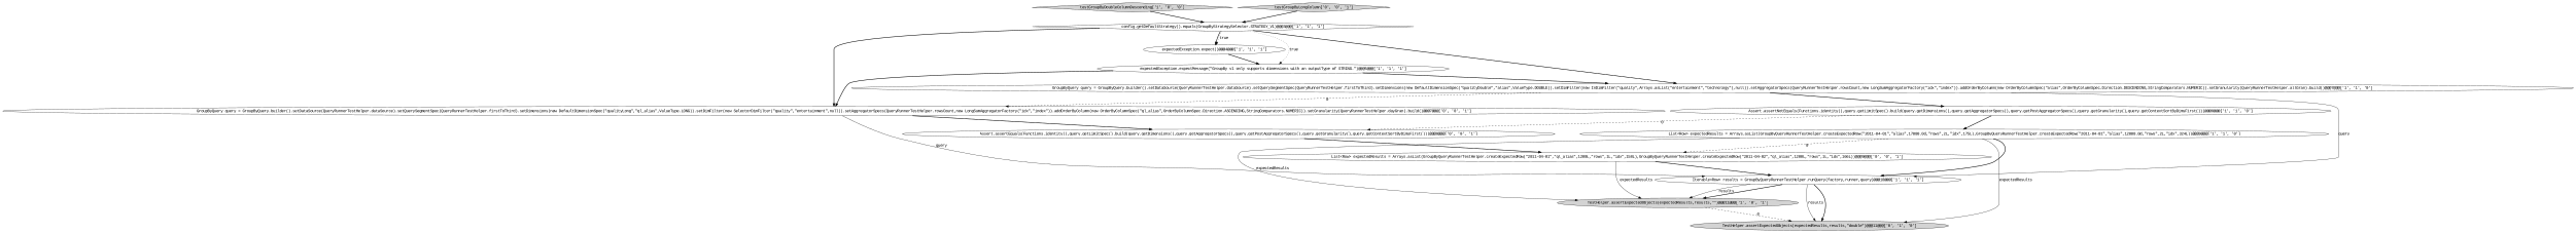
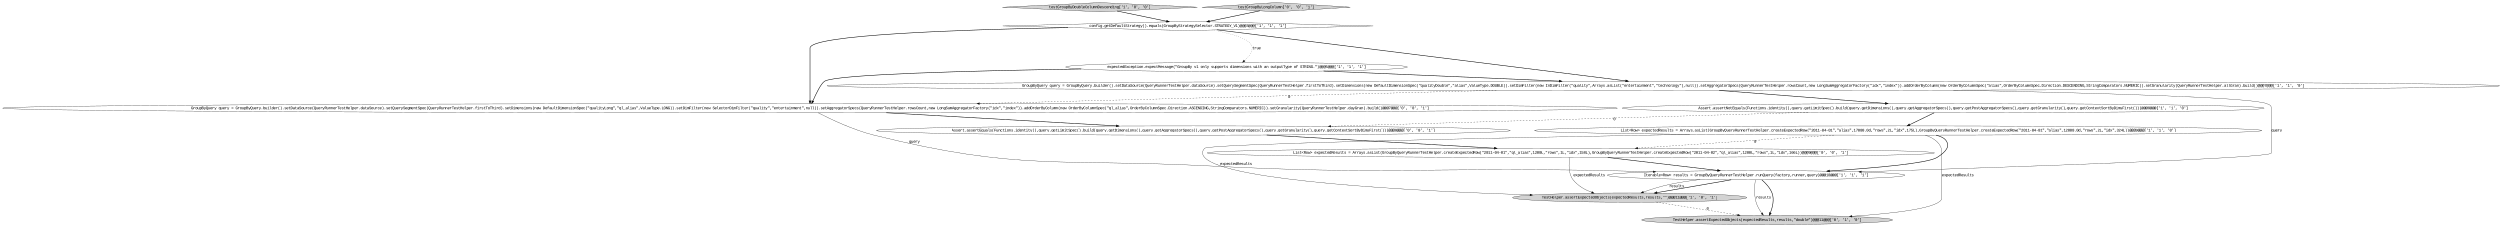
  digraph {
    fontname="Liberation Mono"
    node [fillcolor=white fontname="Liberation Mono" shape=ellipse style=filled]
    edge [fontname="Liberation Mono" style=bold]
    n1 [label="Assert.assertEquals(Functions.identity(),query.getLimitSpec().build(query.getDimensions(),query.getAggregatorSpecs(),query.getPostAggregatorSpecs(),query.getGranularity(),query.getContextSortByDimsFirst()))@@@8@@@['0', '0', '1']"]
    n2 [label="List<Row> expectedResults = Arrays.asList(GroupByQueryRunnerTestHelper.createExpectedRow(\"2011-04-01\",\"ql_alias\",1200L,\"rows\",1L,\"idx\",158L),GroupByQueryRunnerTestHelper.createExpectedRow(\"2011-04-02\",\"ql_alias\",1200L,\"rows\",1L,\"idx\",166L))@@@9@@@['0', '0', '1']"]
    n3 [label="Iterable<Row> results = GroupByQueryRunnerTestHelper.runQuery(factory,runner,query)@@@10@@@['1', '1', '1']"]
    n4 [fillcolor=lightgray label="TestHelper.assertExpectedObjects(expectedResults,results,\"\")@@@11@@@['1', '0', '1']"]
    n5 [label="expectedException.expectMessage(\"GroupBy v1 only supports dimensions with an outputType of STRING.\")@@@5@@@['1', '1', '1']"]
    n6 [label="GroupByQuery query = GroupByQuery.builder().setDataSource(QueryRunnerTestHelper.dataSource).setQuerySegmentSpec(QueryRunnerTestHelper.firstToThird).setDimensions(new DefaultDimensionSpec(\"qualityDouble\",\"alias\",ValueType.DOUBLE)).setDimFilter(new InDimFilter(\"quality\",Arrays.asList(\"entertainment\",\"technology\"),null)).setAggregatorSpecs(QueryRunnerTestHelper.rowsCount,new LongSumAggregatorFactory(\"idx\",\"index\")).addOrderByColumn(new OrderByColumnSpec(\"alias\",OrderByColumnSpec.Direction.DESCENDING,StringComparators.NUMERIC)).setGranularity(QueryRunnerTestHelper.allGran).build()@@@7@@@['1', '1', '0']"]
    n7 [label="GroupByQuery query = GroupByQuery.builder().setDataSource(QueryRunnerTestHelper.dataSource).setQuerySegmentSpec(QueryRunnerTestHelper.firstToThird).setDimensions(new DefaultDimensionSpec(\"qualityLong\",\"ql_alias\",ValueType.LONG)).setDimFilter(new SelectorDimFilter(\"quality\",\"entertainment\",null)).setAggregatorSpecs(QueryRunnerTestHelper.rowsCount,new LongSumAggregatorFactory(\"idx\",\"index\")).addOrderByColumn(new OrderByColumnSpec(\"ql_alias\",OrderByColumnSpec.Direction.ASCENDING,StringComparators.NUMERIC)).setGranularity(QueryRunnerTestHelper.dayGran).build()@@@7@@@['0', '0', '1']"]
    n8 [label="Assert.assertNotEquals(Functions.identity(),query.getLimitSpec().build(query.getDimensions(),query.getAggregatorSpecs(),query.getPostAggregatorSpecs(),query.getGranularity(),query.getContextSortByDimsFirst()))@@@8@@@['1', '1', '0']"]
    n9 [fillcolor=lightgray label="testGroupByDoubleColumnDescending['1', '0', '0']" shape=diamond]
    n10 [label="config.getDefaultStrategy().equals(GroupByStrategySelector.STRATEGY_V1)@@@3@@@['1', '1', '1']" shape=diamond]
-   n11 [label="expectedException.expect()@@@4@@@['1', '1', '1']"]
    n12 [label="List<Row> expectedResults = Arrays.asList(GroupByQueryRunnerTestHelper.createExpectedRow(\"2011-04-01\",\"alias\",17000.0d,\"rows\",2L,\"idx\",175L),GroupByQueryRunnerTestHelper.createExpectedRow(\"2011-04-01\",\"alias\",12000.0d,\"rows\",2L,\"idx\",324L))@@@9@@@['1', '1', '0']"]
    n13 [fillcolor=lightgray label="TestHelper.assertExpectedObjects(expectedResults,results,\"double\")@@@11@@@['0', '1', '0']"]
    n14 [fillcolor=lightgray label="testGroupByLongColumn['0', '0', '1']" shape=diamond]
    n1 -> n2
    n2 -> n3
    n2 -> n4 [label=expectedResults style=solid]
    n3 -> n4
    n3 -> n4 [label=results style=solid]
    n3 -> n13
    n3 -> n13 [label=results style=solid]
    n4 -> n13 [label=0 style=dashed]
    n5 -> n6
    n5 -> n7
    n6 -> n3 [label=query style=solid]
    n6 -> n7 [label=0 style=dashed]
    n6 -> n8
    n7 -> n1
    n7 -> n3 [label=query style=solid]
    n8 -> n1 [label=0 style=dashed]
    n8 -> n12
    n9 -> n10
    n10 -> n5 [label=true style=dotted]
    n10 -> n6
    n10 -> n7
-   n10 -> n11 [label=true style=dotted]
-   n10 -> n11
-   n11 -> n5
    n12 -> n2 [label=0 style=dashed]
    n12 -> n3
    n12 -> n4 [label=expectedResults style=solid]
    n12 -> n13 [label=expectedResults style=solid]
    n14 -> n10
  }
